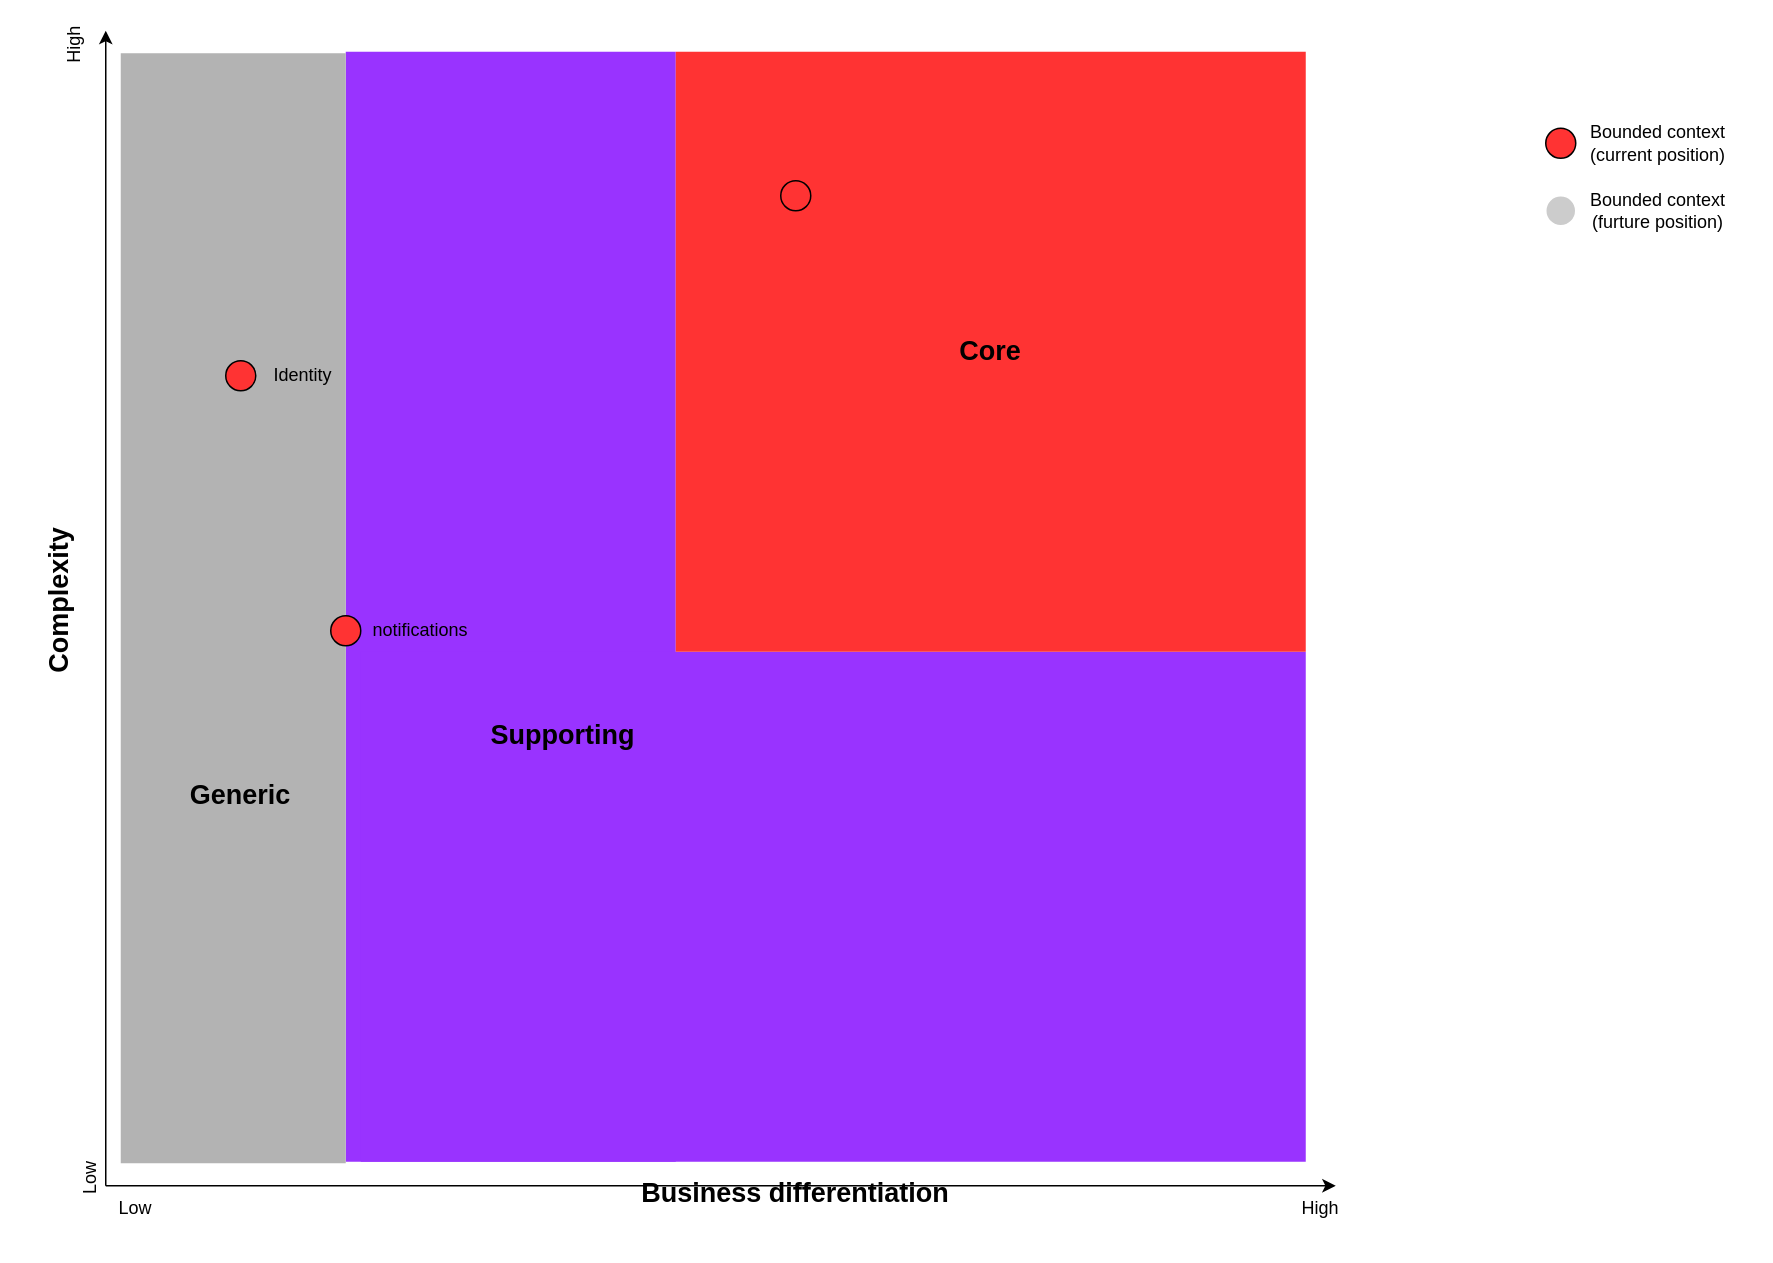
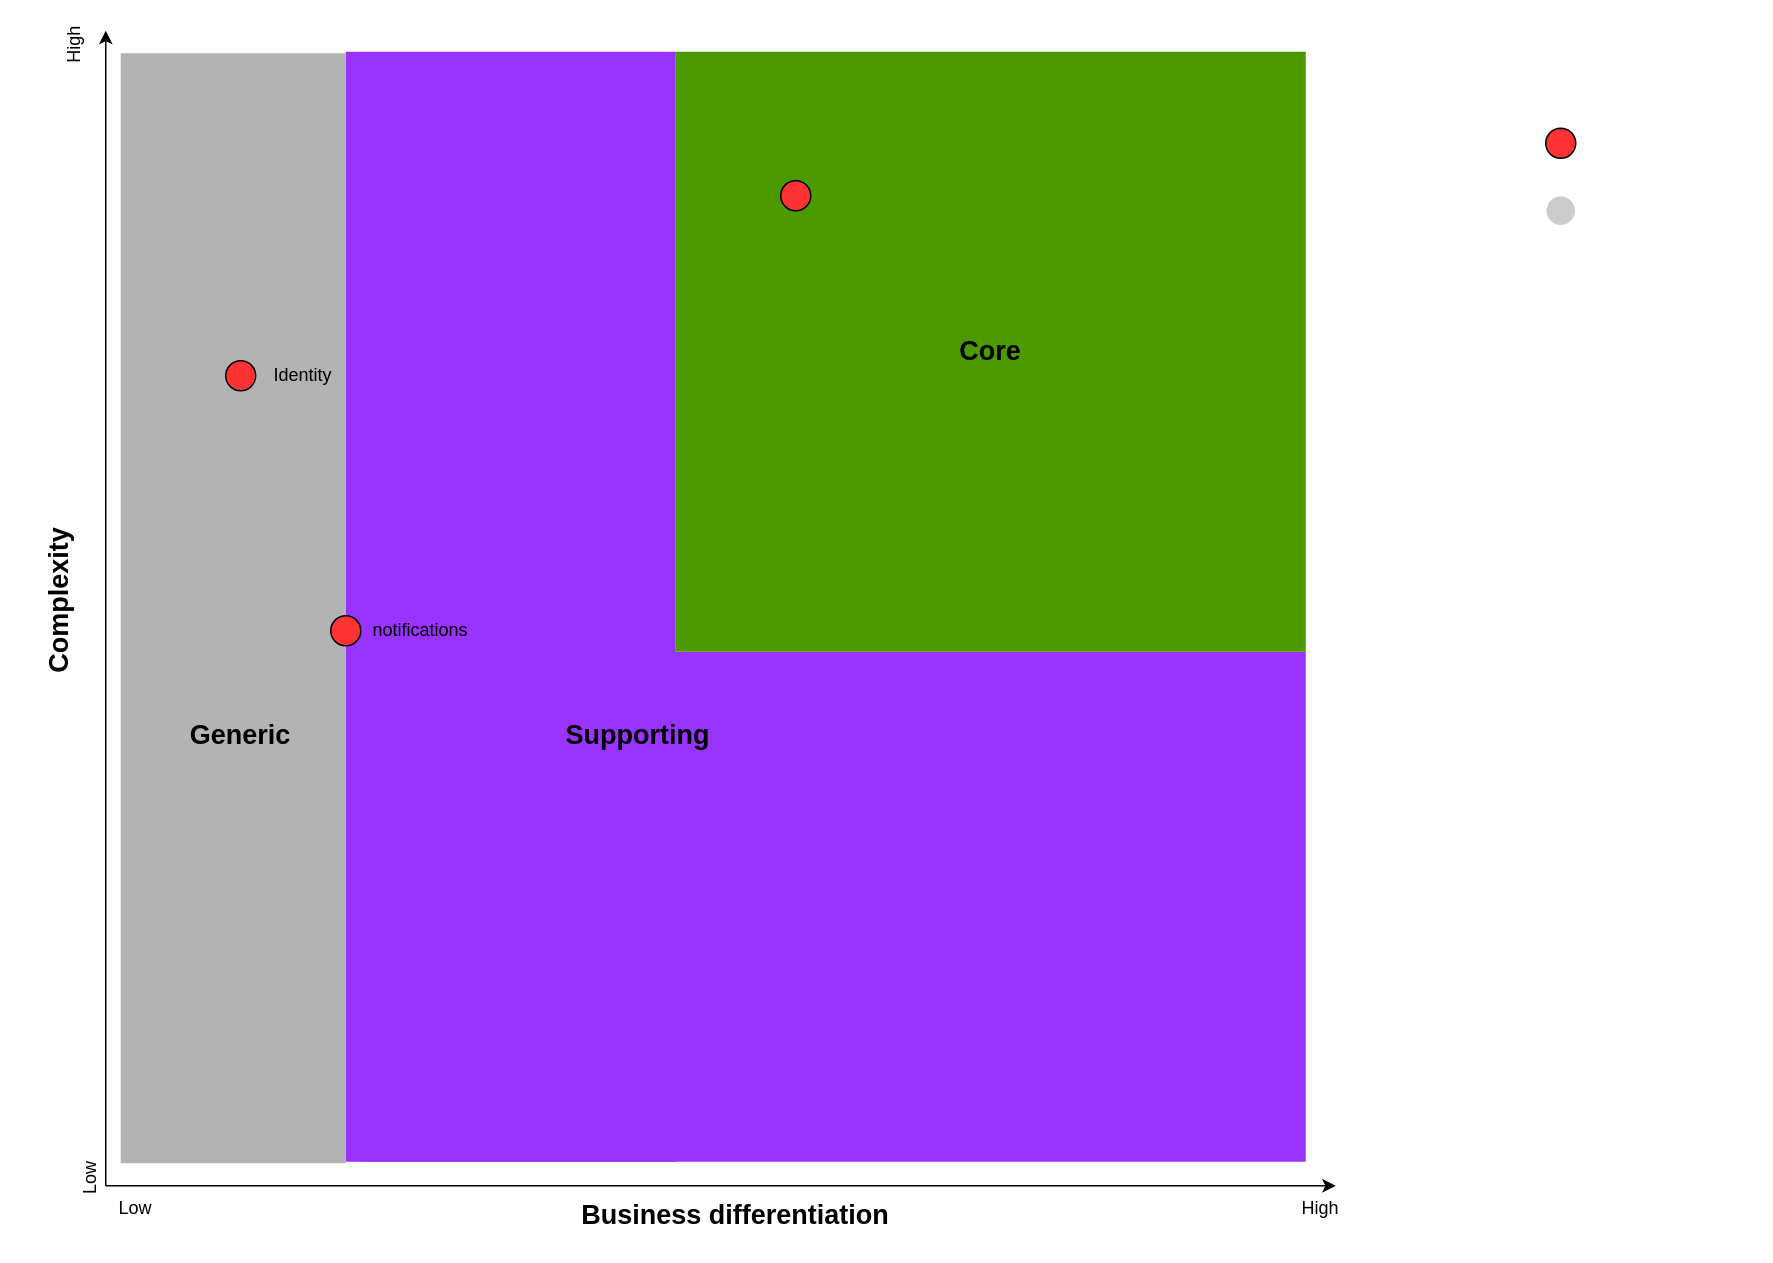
  <mxCell id="0" />
  <mxCell id="1" style="locked=1;" parent="0" />
  <mxCell id="2" value="" style="group" parent="1" vertex="1" connectable="0"><mxGeometry x="29.5" y="20" width="870.5" height="800" as="geometry" /></mxCell>
  <mxCell id="3" value="" style="rounded=0;whiteSpace=wrap;html=1;fillColor=#9933FF;strokeColor=none;connectable=0;" parent="2" vertex="1"><mxGeometry x="200.5" y="14" width="220" height="740" as="geometry" /></mxCell>
  <mxCell id="4" value="" style="rounded=0;whiteSpace=wrap;html=1;fillColor=#9933FF;strokeColor=none;connectable=0;" parent="2" vertex="1"><mxGeometry x="210.5" y="414" width="630" height="340" as="geometry" /></mxCell>
  <mxCell id="5" value="" style="endArrow=classic;html=1;" parent="2" edge="1"><mxGeometry width="50" height="50" relative="1" as="geometry"><mxPoint x="40.5" y="770" as="sourcePoint" /><mxPoint x="40.5" as="targetPoint" /></mxGeometry></mxCell>
  <mxCell id="6" value="&lt;h2&gt;Complexity&lt;/h2&gt;" style="text;html=1;strokeColor=none;fillColor=none;align=center;verticalAlign=middle;whiteSpace=wrap;rounded=0;rotation=-90;" parent="2" vertex="1"><mxGeometry x="-9.5" y="370" width="39" height="20" as="geometry" /></mxCell>
  <mxCell id="7" value="" style="endArrow=classic;html=1;" parent="2" edge="1"><mxGeometry width="50" height="50" relative="1" as="geometry"><mxPoint x="40.5" y="770" as="sourcePoint" /><mxPoint x="860.5" y="770" as="targetPoint" /></mxGeometry></mxCell>
- <mxCell id="8" value="&lt;h2&gt;Business differentiation&lt;/h2&gt;" style="text;html=1;strokeColor=none;fillColor=none;align=center;verticalAlign=middle;whiteSpace=wrap;rounded=0;" parent="2" vertex="1"><mxGeometry x="370.5" y="765" width="260" height="20" as="geometry" /></mxCell>
- <mxCell id="9" value="&lt;h2&gt;Core&lt;/h2&gt;" style="rounded=0;whiteSpace=wrap;html=1;fillColor=#ff3333;strokeColor=none;connectable=0;" parent="2" vertex="1"><mxGeometry x="420.5" y="14" width="420" height="400" as="geometry" /></mxCell>
+ <mxCell id="8" value="&lt;h2&gt;Business differentiation&lt;/h2&gt;" style="text;html=1;strokeColor=none;fillColor=none;align=center;verticalAlign=middle;whiteSpace=wrap;rounded=0;" parent="2" vertex="1"><mxGeometry x="330.5" y="780" width="260" height="20" as="geometry" /></mxCell>
+ <mxCell id="9" value="&lt;h2&gt;Core&lt;/h2&gt;" style="rounded=0;whiteSpace=wrap;html=1;fillColor=#4D9900;strokeColor=none;connectable=0;" parent="2" vertex="1"><mxGeometry x="420.5" y="14" width="420" height="400" as="geometry" /></mxCell>
  <mxCell id="10" value="" style="rounded=0;whiteSpace=wrap;html=1;fillColor=#B3B3B3;strokeColor=none;connectable=0;" parent="2" vertex="1"><mxGeometry x="50.5" y="15" width="150" height="740" as="geometry" /></mxCell>
- <mxCell id="11" value="&lt;h2&gt;Supporting&lt;/h2&gt;" style="text;html=1;strokeColor=none;fillColor=none;align=center;verticalAlign=middle;whiteSpace=wrap;rounded=0;" parent="2" vertex="1"><mxGeometry x="325.5" y="460" width="40" height="20" as="geometry" /></mxCell>
- <mxCell id="12" value="&lt;h2&gt;Generic&lt;/h2&gt;" style="text;html=1;strokeColor=none;fillColor=none;align=center;verticalAlign=middle;whiteSpace=wrap;rounded=0;" parent="2" vertex="1"><mxGeometry x="110.5" y="500" width="40" height="20" as="geometry" /></mxCell>
+ <mxCell id="11" value="&lt;h2&gt;Supporting&lt;/h2&gt;" style="text;html=1;strokeColor=none;fillColor=none;align=center;verticalAlign=middle;whiteSpace=wrap;rounded=0;" parent="2" vertex="1"><mxGeometry x="375.5" y="460" width="40" height="20" as="geometry" /></mxCell>
+ <mxCell id="12" value="&lt;h2&gt;Generic&lt;/h2&gt;" style="text;html=1;strokeColor=none;fillColor=none;align=center;verticalAlign=middle;whiteSpace=wrap;rounded=0;" parent="2" vertex="1"><mxGeometry x="110.5" y="460" width="40" height="20" as="geometry" /></mxCell>
  <mxCell id="13" value="Low" style="text;html=1;strokeColor=none;fillColor=none;align=center;verticalAlign=middle;whiteSpace=wrap;rounded=0;rotation=-90;" parent="2" vertex="1"><mxGeometry x="10.5" y="755" width="40" height="20" as="geometry" /></mxCell>
  <mxCell id="14" value="High" style="text;html=1;strokeColor=none;fillColor=none;align=center;verticalAlign=middle;whiteSpace=wrap;rounded=0;rotation=-90;" parent="2" vertex="1"><mxGeometry width="40" height="20" as="geometry" /></mxCell>
  <mxCell id="15" value="Low" style="text;html=1;strokeColor=none;fillColor=none;align=center;verticalAlign=middle;whiteSpace=wrap;rounded=0;" parent="2" vertex="1"><mxGeometry x="40" y="775" width="40" height="20" as="geometry" /></mxCell>
  <mxCell id="16" value="High" style="text;html=1;strokeColor=none;fillColor=none;align=center;verticalAlign=middle;whiteSpace=wrap;rounded=0;" parent="2" vertex="1"><mxGeometry x="830.5" y="775" width="40" height="20" as="geometry" /></mxCell>
  <mxCell id="17" value="Bounded contexts" parent="0" />
  <mxCell id="18" value="" style="group" parent="17" vertex="1" connectable="0"><mxGeometry x="1030" y="85" width="130" height="20" as="geometry" /></mxCell>
  <mxCell id="19" value="" style="group" parent="18" vertex="1" connectable="0"><mxGeometry width="130" height="20" as="geometry" /></mxCell>
  <mxCell id="20" value="" style="ellipse;whiteSpace=wrap;html=1;aspect=fixed;fillColor=#FF3333;" parent="19" vertex="1"><mxGeometry width="20" height="20" as="geometry" /></mxCell>
- <mxCell id="21" value="Bounded context&lt;br&gt;(current position)" style="text;html=1;strokeColor=none;fillColor=none;align=center;verticalAlign=middle;whiteSpace=wrap;rounded=0;" parent="19" vertex="1"><mxGeometry x="20" width="110" height="20" as="geometry" /></mxCell>
  <mxCell id="22" value="" style="group" parent="17" vertex="1" connectable="0"><mxGeometry x="520" y="120" width="130" height="20" as="geometry" /></mxCell>
  <mxCell id="23" value="" style="ellipse;whiteSpace=wrap;html=1;aspect=fixed;fillColor=#FF3333;" parent="22" vertex="1"><mxGeometry width="20" height="20" as="geometry" /></mxCell>
  <mxCell id="24" value="" style="group" parent="17" vertex="1" connectable="0"><mxGeometry x="150" y="240" width="130" height="20" as="geometry" /></mxCell>
  <mxCell id="25" value="" style="ellipse;whiteSpace=wrap;html=1;aspect=fixed;fillColor=#FF3333;" parent="24" vertex="1"><mxGeometry width="20" height="20" as="geometry" /></mxCell>
  <mxCell id="26" value="Identity&amp;nbsp; &amp;nbsp; &amp;nbsp; &amp;nbsp; &amp;nbsp; &amp;nbsp; &amp;nbsp;&amp;nbsp;" style="text;html=1;strokeColor=none;fillColor=none;align=center;verticalAlign=middle;whiteSpace=wrap;rounded=0;" parent="24" vertex="1"><mxGeometry x="20" width="110" height="20" as="geometry" /></mxCell>
  <mxCell id="27" value="" style="group" parent="17" vertex="1" connectable="0"><mxGeometry x="1030" y="130" width="130" height="20" as="geometry" /></mxCell>
  <mxCell id="28" value="" style="ellipse;whiteSpace=wrap;html=1;aspect=fixed;fillColor=#CCCCCC;strokeColor=#FFFFFF;" parent="27" vertex="1"><mxGeometry width="20" height="20" as="geometry" /></mxCell>
- <mxCell id="29" value="Bounded context&lt;br&gt;(furture position)" style="text;html=1;strokeColor=none;fillColor=none;align=center;verticalAlign=middle;whiteSpace=wrap;rounded=0;" parent="27" vertex="1"><mxGeometry x="20" width="110" height="20" as="geometry" /></mxCell>
  <mxCell id="30" value="" style="group" parent="17" vertex="1" connectable="0"><mxGeometry x="220" y="410" width="130" height="20" as="geometry" /></mxCell>
  <mxCell id="31" value="" style="group" parent="30" vertex="1" connectable="0"><mxGeometry width="130" height="20" as="geometry" /></mxCell>
  <mxCell id="32" value="" style="ellipse;whiteSpace=wrap;html=1;aspect=fixed;fillColor=#FF3333;" parent="31" vertex="1"><mxGeometry width="20" height="20" as="geometry" /></mxCell>
  <mxCell id="33" value="notifications&amp;nbsp; &amp;nbsp; &amp;nbsp; &amp;nbsp; &amp;nbsp;" style="text;html=1;strokeColor=none;fillColor=none;align=center;verticalAlign=middle;whiteSpace=wrap;rounded=0;" parent="31" vertex="1"><mxGeometry x="20" width="110" height="20" as="geometry" /></mxCell>
